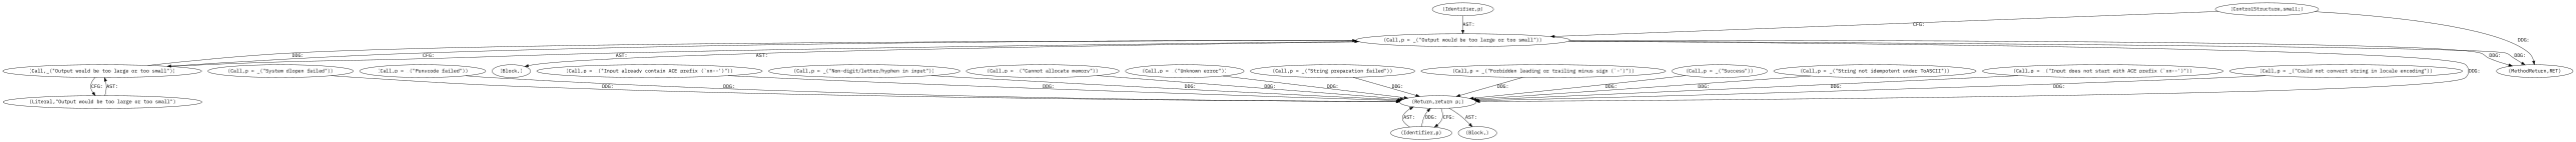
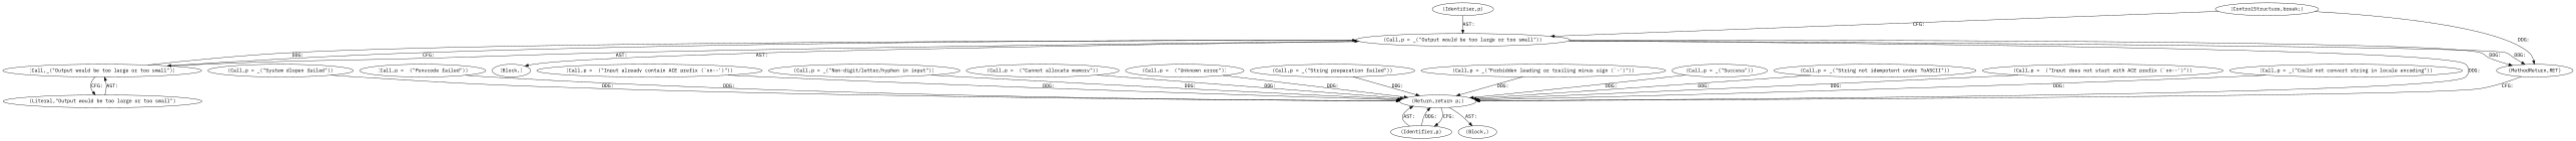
  digraph {
    fontname="IBM Plex Mono"
    node [fontname="IBM Plex Mono"]
    edge [fontname="IBM Plex Mono"]
    n1 [label="(Call,p = _(\"Output would be too large or too small\"))"]
    n2 [label="(Call,_(\"Output would be too large or too small\"))"]
    n3 [label="(Return,return p;)"]
    n4 [label="(MethodReturn,RET)"]
    n5 [label="(Block,)"]
    n6 [label="(Literal,\"Output would be too large or too small\")"]
    n7 [label="(Identifier,p)"]
    n8 [label="(Block,)"]
    n9 [label="(Call,p = _(\"System dlopen failed\"))"]
    n10 [label="(Call,p = _(\"Punycode failed\"))"]
    n11 [label="(Call,p = _(\"Input already contain ACE prefix (`xn--')\"))"]
    n12 [label="(Identifier,p)"]
    n13 [label="(Call,p = _(\"Non-digit/letter/hyphen in input\"))"]
-   n14 [label="(ControlStructure,small;)"]
+   n14 [label="(ControlStructure,break;)"]
    n15 [label="(Call,p = _(\"Cannot allocate memory\"))"]
    n16 [label="(Call,p = _(\"Unknown error\"))"]
    n17 [label="(Call,p = _(\"String preparation failed\"))"]
    n18 [label="(Call,p = _(\"Forbidden leading or trailing minus sign (`-')\"))"]
    n19 [label="(Call,p = _(\"Success\"))"]
    n20 [label="(Call,p = _(\"String not idempotent under ToASCII\"))"]
    n21 [label="(Call,p = _(\"Input does not start with ACE prefix (`xn--')\"))"]
    n22 [label="(Call,p = _(\"Could not convert string in locale encoding\"))"]
    n1 -> n2 [label="CFG: "]
    n1 -> n3 [label="DDG: "]
    n1 -> n4 [label="DDG: "]
    n1 -> n4 [label="DDG: "]
    n1 -> n5 [label="AST: "]
    n2 -> n1 [label="AST: "]
    n2 -> n1 [label="DDG: "]
    n2 -> n6 [label="CFG: "]
    n3 -> n7 [label="CFG: "]
    n3 -> n8 [label="AST: "]
+   n4 -> n3 [label="CFG: "]
    n6 -> n2 [label="AST: "]
    n7 -> n3 [label="AST: "]
    n7 -> n3 [label="DDG: "]
    n9 -> n3 [label="DDG: "]
    n10 -> n3 [label="DDG: "]
    n11 -> n3 [label="DDG: "]
    n12 -> n1 [label="AST: "]
    n13 -> n3 [label="DDG: "]
    n14 -> n1 [label="CFG: "]
    n14 -> n4 [label="DDG: "]
    n15 -> n3 [label="DDG: "]
    n16 -> n3 [label="DDG: "]
    n17 -> n3 [label="DDG: "]
    n18 -> n3 [label="DDG: "]
    n19 -> n3 [label="DDG: "]
    n20 -> n3 [label="DDG: "]
    n21 -> n3 [label="DDG: "]
    n22 -> n3 [label="DDG: "]
  }
